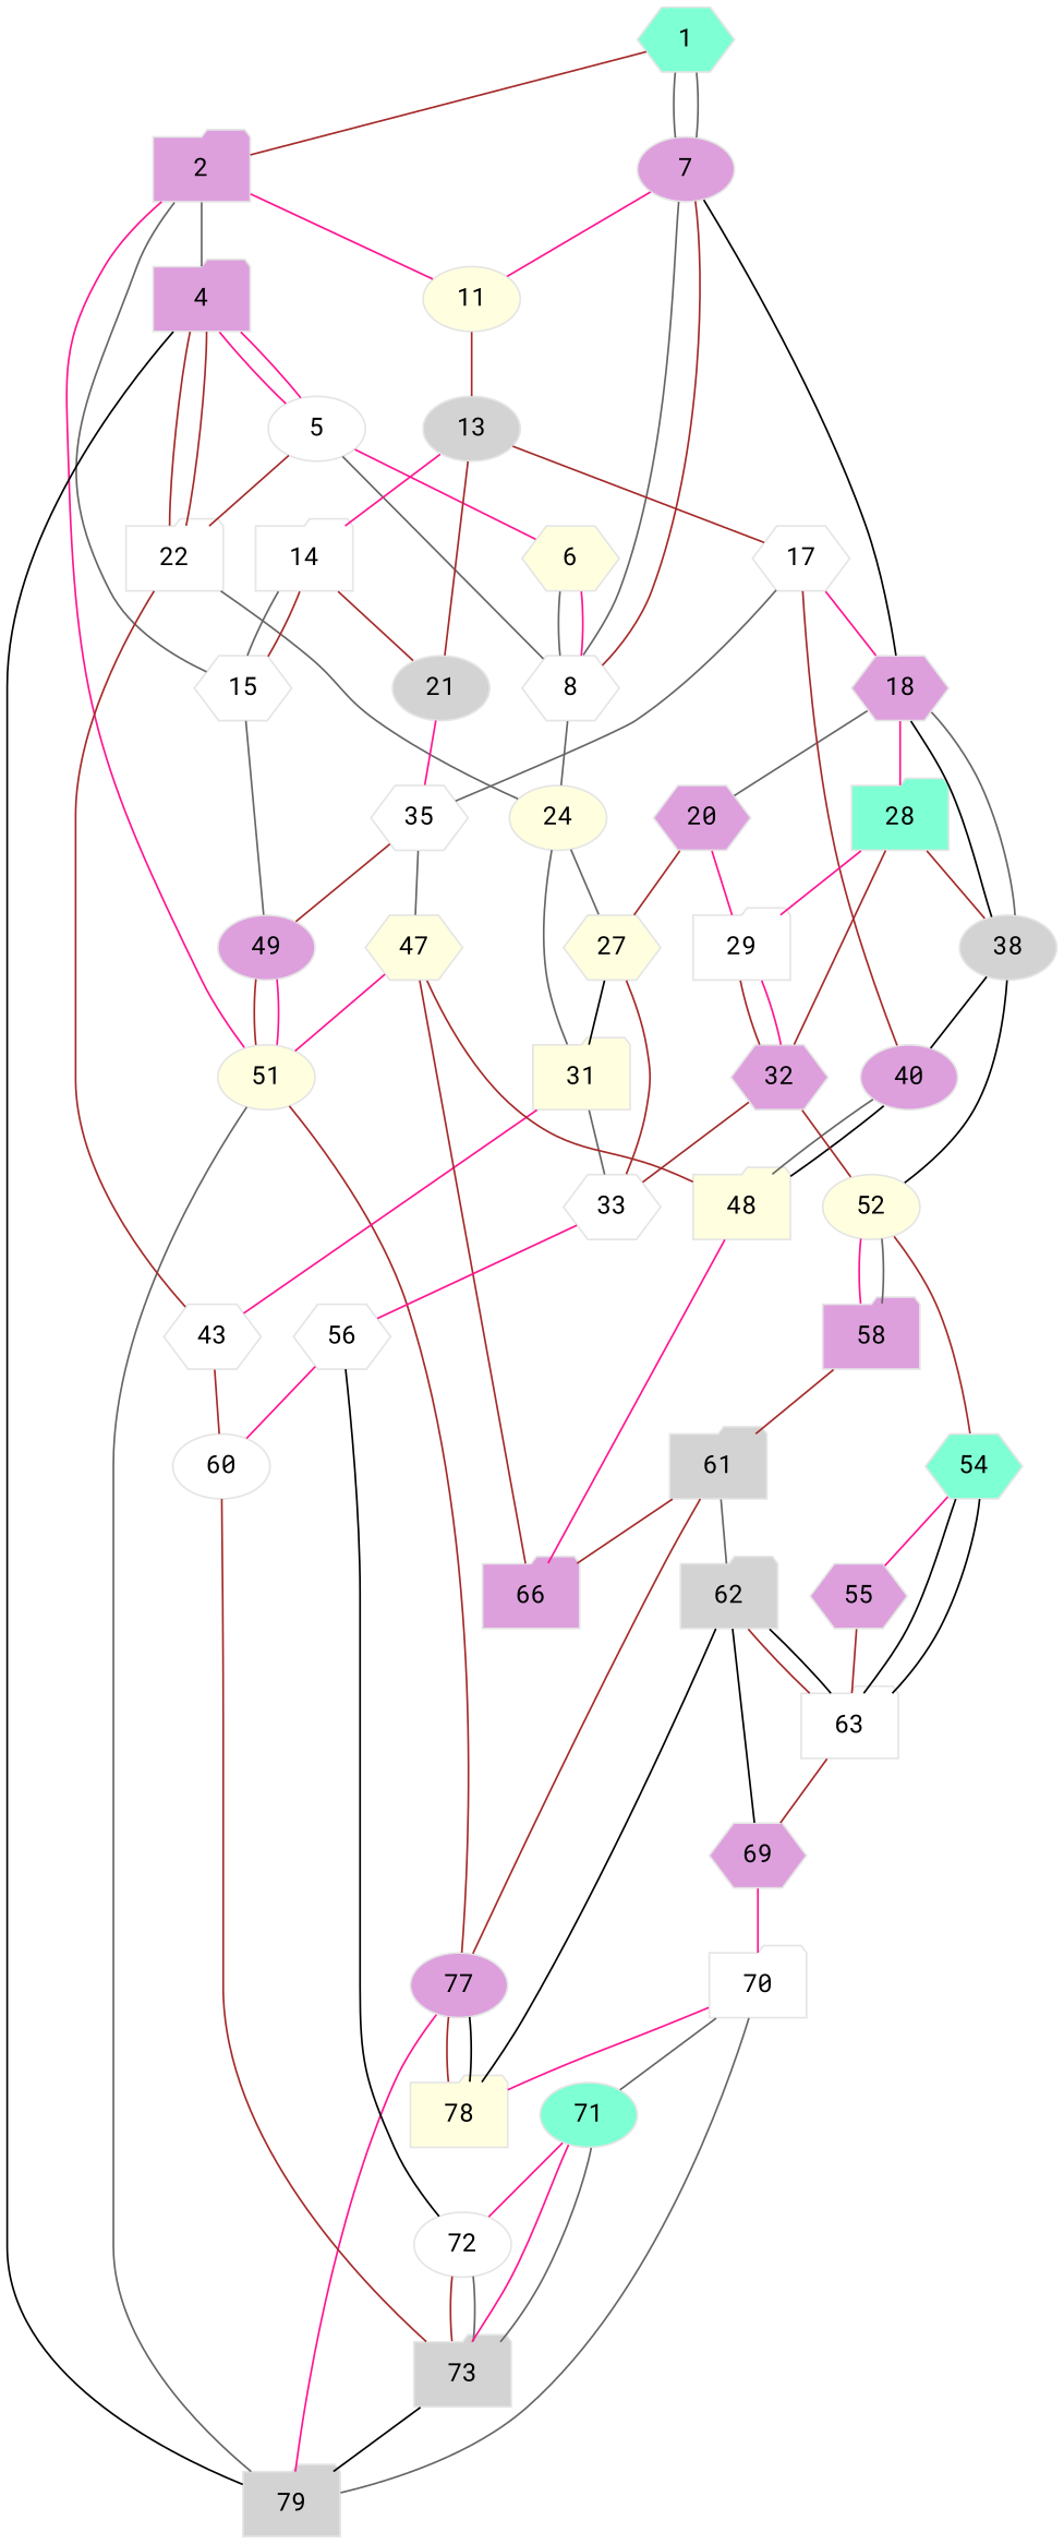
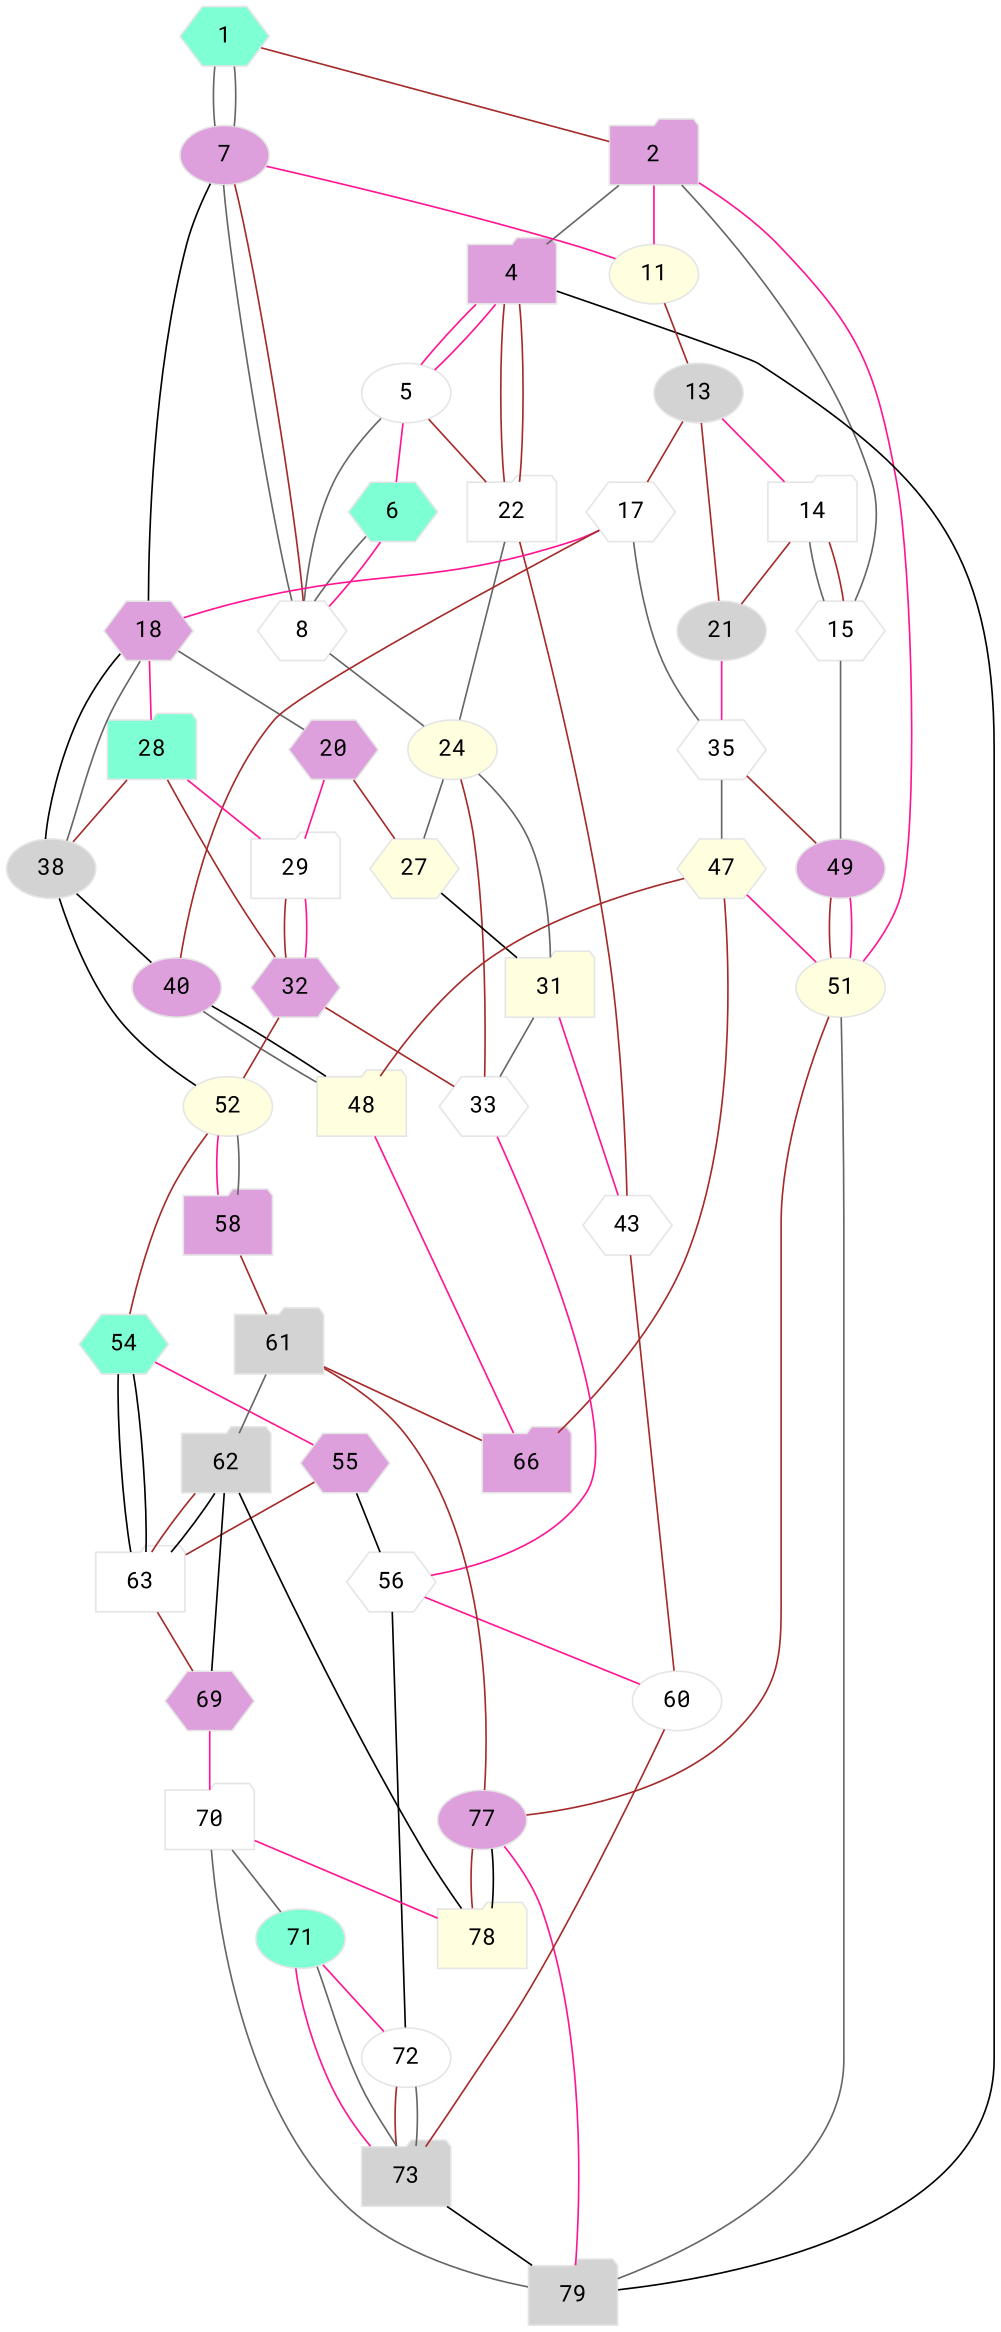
  graph {
    fontname="Roboto Mono"
    node [color=gray90 fillcolor=white fontname="Roboto Mono" shape=hexagon style=filled]
    edge [color=brown fontname="Roboto Mono"]
    1 [fillcolor=aquamarine]
    2 [fillcolor=plum shape=folder super="+3"]
    7 [fillcolor=plum shape=ellipse super="+12"]
    4 [fillcolor=plum shape=folder]
    11 [fillcolor=lightyellow shape=ellipse]
    15 [super="+37"]
    51 [fillcolor=lightyellow shape=ellipse super="+67"]
    8 [super="+9"]
    18 [fillcolor=plum super="+19"]
    5 [shape=ellipse super="+10"]
    22 [shape=folder super="+23"]
    79 [fillcolor=lightgrey shape=folder super="+81"]
    13 [fillcolor=lightgrey shape=ellipse super="+16"]
    49 [fillcolor=plum shape=ellipse]
    77 [fillcolor=plum shape=ellipse super="+82"]
-   6 [fillcolor=lightyellow]
+   6 [fillcolor=aquamarine]
    24 [fillcolor=lightyellow shape=ellipse super="+25"]
    43 [super="+44"]
    20 [fillcolor=plum super="+26"]
    27 [fillcolor=lightyellow super="+30"]
    29 [shape=folder]
    31 [fillcolor=lightyellow shape=folder super="+42"]
    14 [shape=folder]
    17 [super="+36"]
    21 [fillcolor=lightgrey shape=ellipse super="+34"]
    35 [super="+46"]
    40 [fillcolor=plum shape=ellipse]
    28 [fillcolor=aquamarine shape=folder super="+39"]
    38 [fillcolor=lightgrey shape=ellipse super="+41"]
    47 [fillcolor=lightyellow super="+65"]
    48 [fillcolor=lightyellow shape=folder super="+57"]
    32 [fillcolor=plum super="+45"]
    52 [fillcolor=lightyellow shape=ellipse super="+53"]
    33 [super="+50"]
    60 [shape=ellipse super="+64"]
    56 [super="+59"]
    58 [fillcolor=plum shape=folder]
    54 [fillcolor=aquamarine]
    72 [shape=ellipse]
    66 [fillcolor=plum shape=folder]
    73 [fillcolor=lightgrey shape=folder super="+74"]
    61 [fillcolor=lightgrey shape=folder super="+76"]
    78 [fillcolor=lightyellow shape=folder]
    55 [fillcolor=plum]
    63 [shape=folder super="+68"]
    69 [fillcolor=plum]
    62 [fillcolor=lightgrey shape=folder super="+75"]
    70 [shape=folder super="+80"]
    71 [fillcolor=aquamarine shape=ellipse]
    1 -- 2
    1 -- 7 [color=gray40]
    1 -- 7 [color=gray40]
    2 -- 4 [color=gray40]
    2 -- 11 [color=deeppink]
    2 -- 15 [color=gray40]
    2 -- 51 [color=deeppink]
    7 -- 11 [color=deeppink]
    7 -- 8 [color=gray40]
    7 -- 8
    7 -- 18 [color=black]
    4 -- 5 [color=deeppink]
    4 -- 5 [color=deeppink]
    4 -- 22
    4 -- 22
    4 -- 79 [color=black]
    11 -- 13
    15 -- 49 [color=gray40]
    51 -- 79 [color=gray40]
    51 -- 77
    8 -- 24 [color=gray40]
    18 -- 20 [color=gray40]
    18 -- 28 [color=deeppink]
    18 -- 38 [color=black]
    18 -- 38 [color=gray40]
    5 -- 8 [color=gray40]
    5 -- 22
    5 -- 6 [color=deeppink]
    22 -- 24 [color=gray40]
    22 -- 43
    13 -- 14 [color=deeppink]
    13 -- 17
    13 -- 21
    49 -- 51
    49 -- 51 [color=deeppink]
    77 -- 79 [color=deeppink]
    77 -- 78
    77 -- 78 [color=black]
    6 -- 8 [color=gray40]
    6 -- 8 [color=deeppink]
    24 -- 27 [color=gray40]
    24 -- 31 [color=gray40]
    43 -- 60 [weight=2]
    20 -- 27
    20 -- 29 [color=deeppink]
    27 -- 31 [color=black]
-   27 -- 33
+   24 -- 33
    29 -- 32
    29 -- 32 [color=deeppink]
    31 -- 43 [color=deeppink]
    31 -- 33 [color=gray40]
    14 -- 15 [color=gray40]
    14 -- 15
    14 -- 21
    17 -- 18 [color=deeppink]
    17 -- 35 [color=gray40]
    17 -- 40
    21 -- 35 [color=deeppink]
    35 -- 49
    35 -- 47 [color=gray40]
    40 -- 48 [color=gray40]
    40 -- 48 [color=black]
    28 -- 29 [color=deeppink]
    28 -- 38
    28 -- 32
    38 -- 40 [color=black]
    38 -- 52 [color=black]
    47 -- 51 [color=deeppink]
    47 -- 48
    47 -- 66
    48 -- 66 [color=deeppink]
    32 -- 52
    32 -- 33
    52 -- 58 [color=deeppink]
    52 -- 58 [color=gray40]
    52 -- 54
    33 -- 56 [color=deeppink]
    60 -- 73
    56 -- 60 [color=deeppink]
    56 -- 72 [color=black]
    58 -- 61
    54 -- 55 [color=deeppink]
    54 -- 63 [color=black]
    54 -- 63 [color=black]
    72 -- 73
    72 -- 73 [color=gray40]
    73 -- 79 [color=black]
    61 -- 77
    61 -- 66
    61 -- 62 [color=gray40]
+   55 -- 56 [color=black]
    55 -- 63
    63 -- 69
    69 -- 70 [color=deeppink]
    62 -- 78 [color=black]
    62 -- 63
    62 -- 63 [color=black]
    62 -- 69 [color=black]
    70 -- 79 [color=gray40]
    70 -- 78 [color=deeppink]
    70 -- 71 [color=gray40]
    71 -- 72 [color=deeppink]
    71 -- 73 [color=deeppink]
    71 -- 73 [color=gray40]
  }
